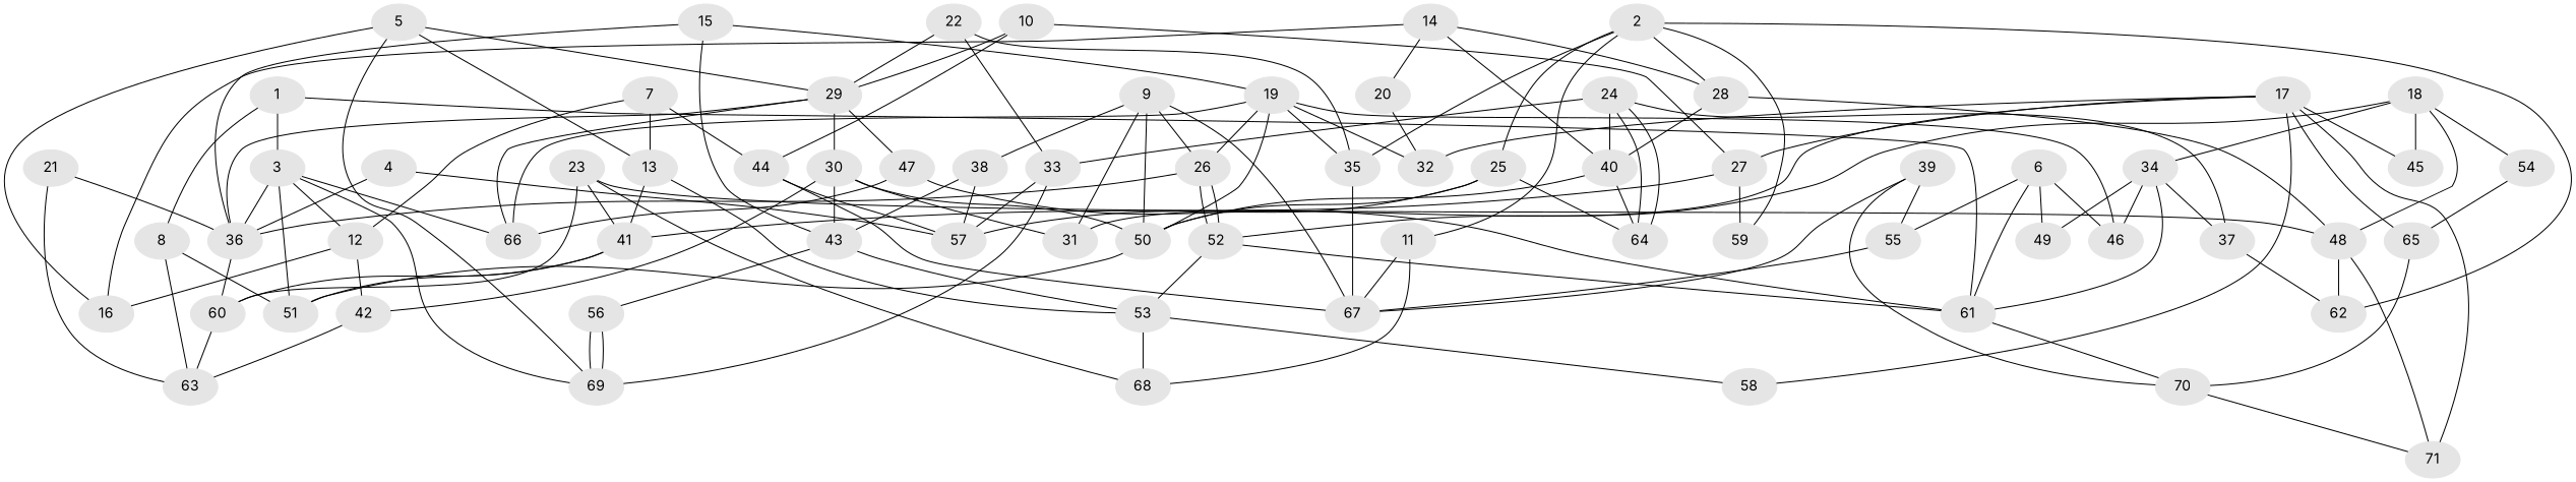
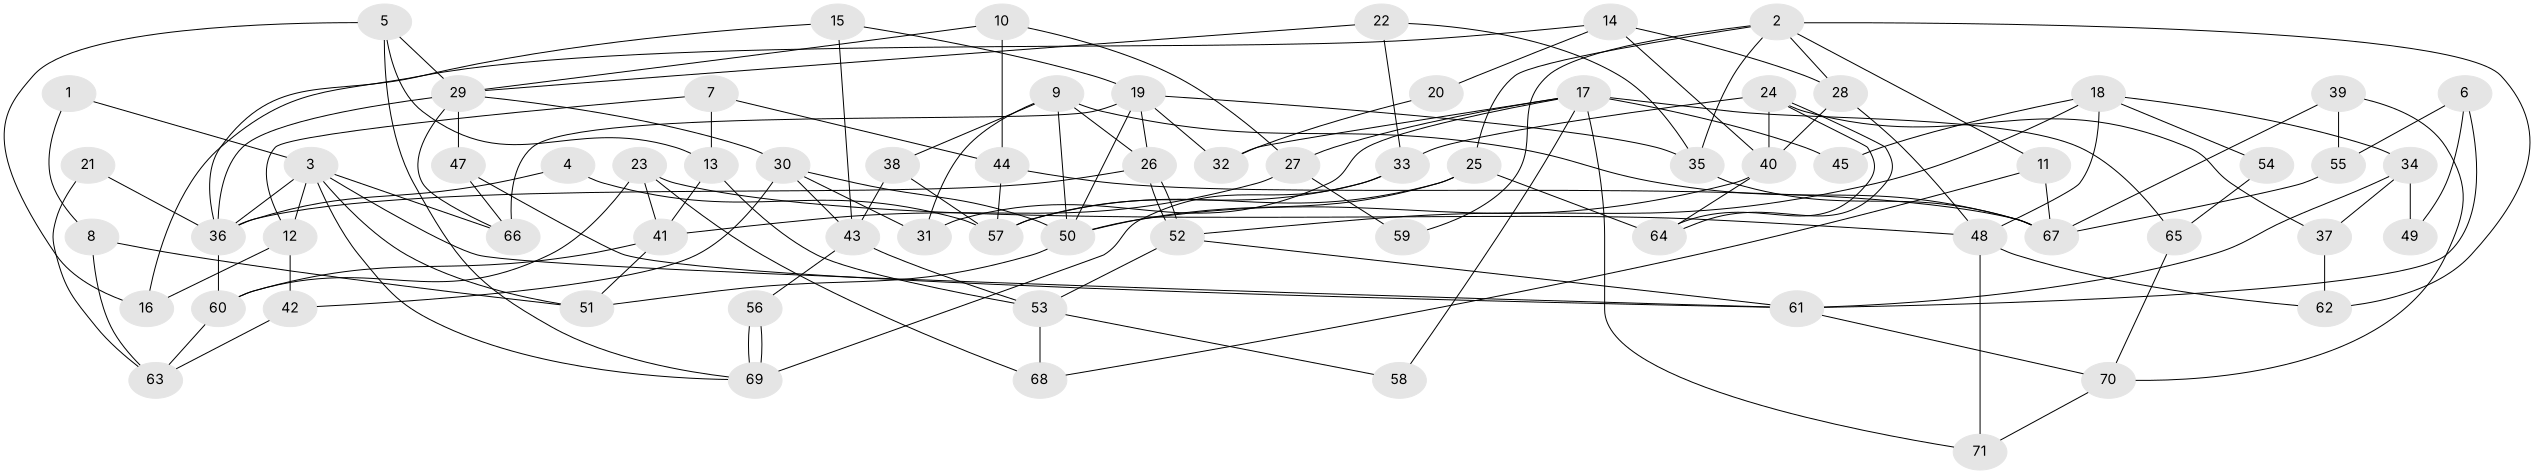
  graph {
    fontname=Inter
    node [color=gray90 fontname=Inter style=filled]
    edge [fontname=Inter]
    1
    3
    8
    61
    12
    36
    51
    66
    69
    63
    70
    2
    11
    25
    28
    35
    59
    62
    67
    68
    57
    50
    64
    40
    48
    16
    42
    60
    4
    5
    13
    29
    41
    53
    30
    47
    6
-   46
    49
    55
    7
    44
    9
    26
    31
    38
    52
    43
    10
    27
    58
    14
    20
    32
    15
    19
    56
    17
    45
    65
    71
    18
    34
    54
    37
    21
    22
    33
    23
    24
    39
    1 -- 3
    1 -- 8
-   1 -- 61
+   3 -- 61
    3 -- 12
    3 -- 36
    3 -- 51
    3 -- 66
    3 -- 69
    8 -- 51
    8 -- 63
    61 -- 70
    12 -- 16
    12 -- 42
    36 -- 60
    70 -- 71
    2 -- 11
    2 -- 25
    2 -- 28
    2 -- 35
    2 -- 59
    2 -- 62
    11 -- 67
    11 -- 68
    25 -- 57
    25 -- 50
    25 -- 64
    28 -- 40
    28 -- 48
    35 -- 67
    50 -- 51
    40 -- 50
    40 -- 64
    48 -- 62
    48 -- 71
    42 -- 63
    60 -- 63
    4 -- 36
    4 -- 57
    5 -- 69
    5 -- 16
    5 -- 13
    5 -- 29
    13 -- 41
    13 -- 53
    29 -- 36
    29 -- 66
    29 -- 30
    29 -- 47
    41 -- 51
    41 -- 60
    53 -- 68
    53 -- 58
    30 -- 50
    30 -- 42
    30 -- 31
    30 -- 43
    47 -- 61
    47 -- 66
    6 -- 61
-   6 -- 46
    6 -- 49
    6 -- 55
    55 -- 67
    7 -- 12
    7 -- 13
    7 -- 44
    44 -- 67
    44 -- 57
    9 -- 67
    9 -- 50
    9 -- 26
    9 -- 31
    9 -- 38
    26 -- 36
    26 -- 52
    26 -- 52
    38 -- 57
    38 -- 43
    52 -- 61
    52 -- 53
    43 -- 53
    43 -- 56
    10 -- 29
    10 -- 44
    10 -- 27
    27 -- 59
    27 -- 41
    14 -- 28
    14 -- 40
    14 -- 16
    14 -- 20
    20 -- 32
    15 -- 36
    15 -- 43
    15 -- 19
    19 -- 66
    19 -- 35
    19 -- 50
-   19 -- 46
    19 -- 26
    19 -- 32
    56 -- 69
    56 -- 69
    17 -- 31
    17 -- 27
    17 -- 58
    17 -- 32
    17 -- 45
    17 -- 65
    17 -- 71
    65 -- 70
    18 -- 48
    18 -- 52
    18 -- 45
    18 -- 34
    18 -- 54
    34 -- 61
-   34 -- 46
    34 -- 49
    34 -- 37
    54 -- 65
    37 -- 62
    21 -- 36
    21 -- 63
    22 -- 35
    22 -- 29
    22 -- 33
    33 -- 69
    33 -- 57
    23 -- 68
    23 -- 48
    23 -- 60
    23 -- 41
    24 -- 64
    24 -- 64
    24 -- 40
    24 -- 37
    24 -- 33
    39 -- 70
    39 -- 67
    39 -- 55
  }
